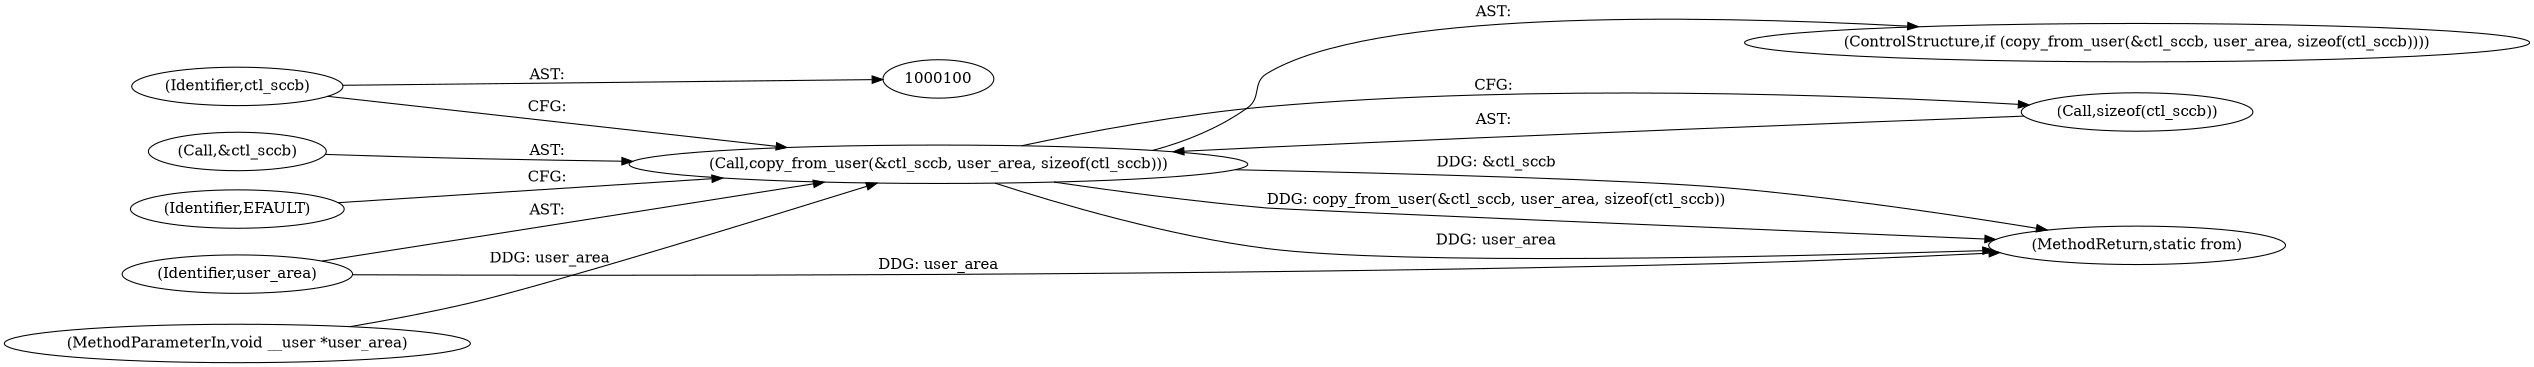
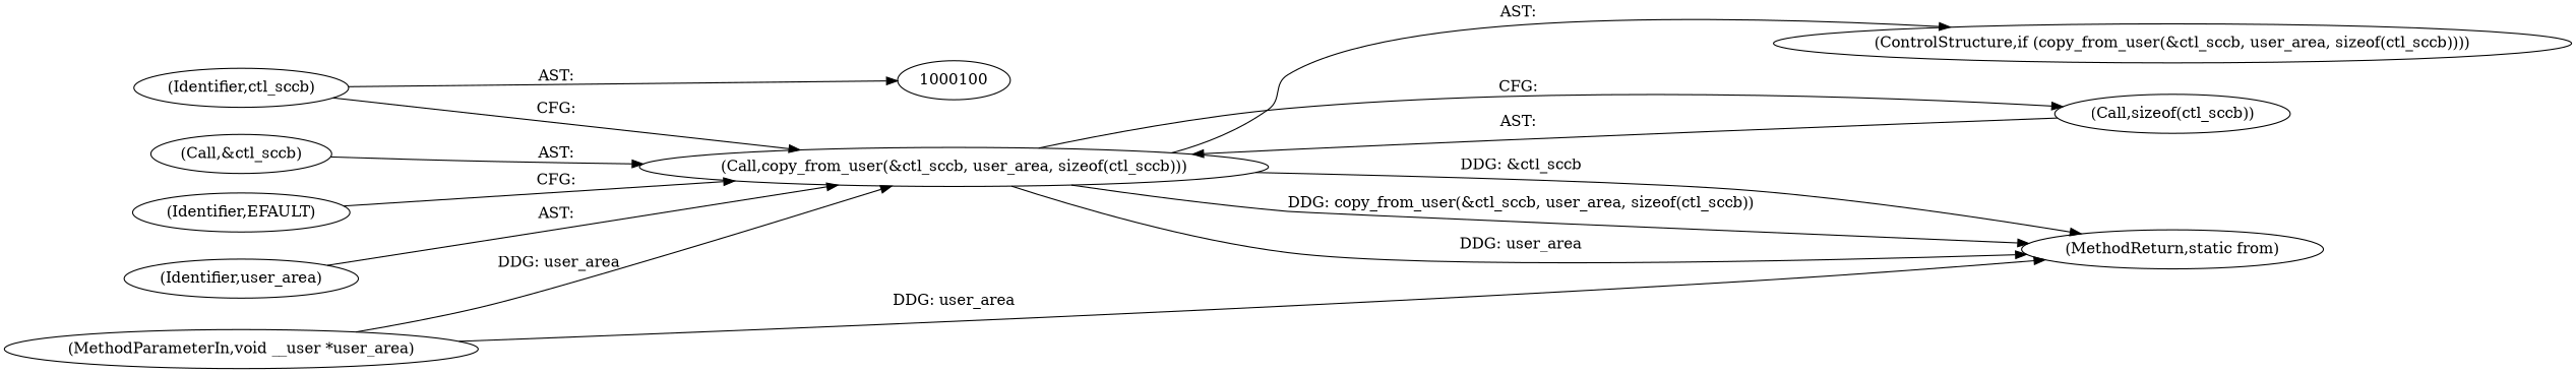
  digraph {
    rankdir=LR
    n1 [label="(Call,copy_from_user(&ctl_sccb, user_area, sizeof(ctl_sccb)))"]
    n2 [label="(ControlStructure,if (copy_from_user(&ctl_sccb, user_area, sizeof(ctl_sccb))))"]
    n3 [label="(Call,sizeof(ctl_sccb))"]
    n4 [label="(MethodReturn,static from)"]
    n5 [label="(MethodParameterIn,void __user *user_area)"]
    n6 [label="(Identifier,EFAULT)"]
    n7 [label="(Identifier,ctl_sccb)"]
    1000100
    n9 [label="(Identifier,user_area)"]
    n10 [label="(Call,&ctl_sccb)"]
    n1 -> n2 [label="AST: "]
    n1 -> n3 [label="CFG: "]
    n1 -> n4 [label="DDG: &ctl_sccb"]
    n1 -> n4 [label="DDG: copy_from_user(&ctl_sccb, user_area, sizeof(ctl_sccb))"]
    n1 -> n4 [label="DDG: user_area"]
    n3 -> n1 [label="AST: "]
    n5 -> n1 [label="DDG: user_area"]
-   n9 -> n4 [label="DDG: user_area"]
+   n5 -> n4 [label="DDG: user_area"]
    n6 -> n1 [label="CFG: "]
    n7 -> n1 [label="CFG: "]
    n7 -> 1000100 [label="AST: "]
    n9 -> n1 [label="AST: "]
    n10 -> n1 [label="AST: "]
  }
